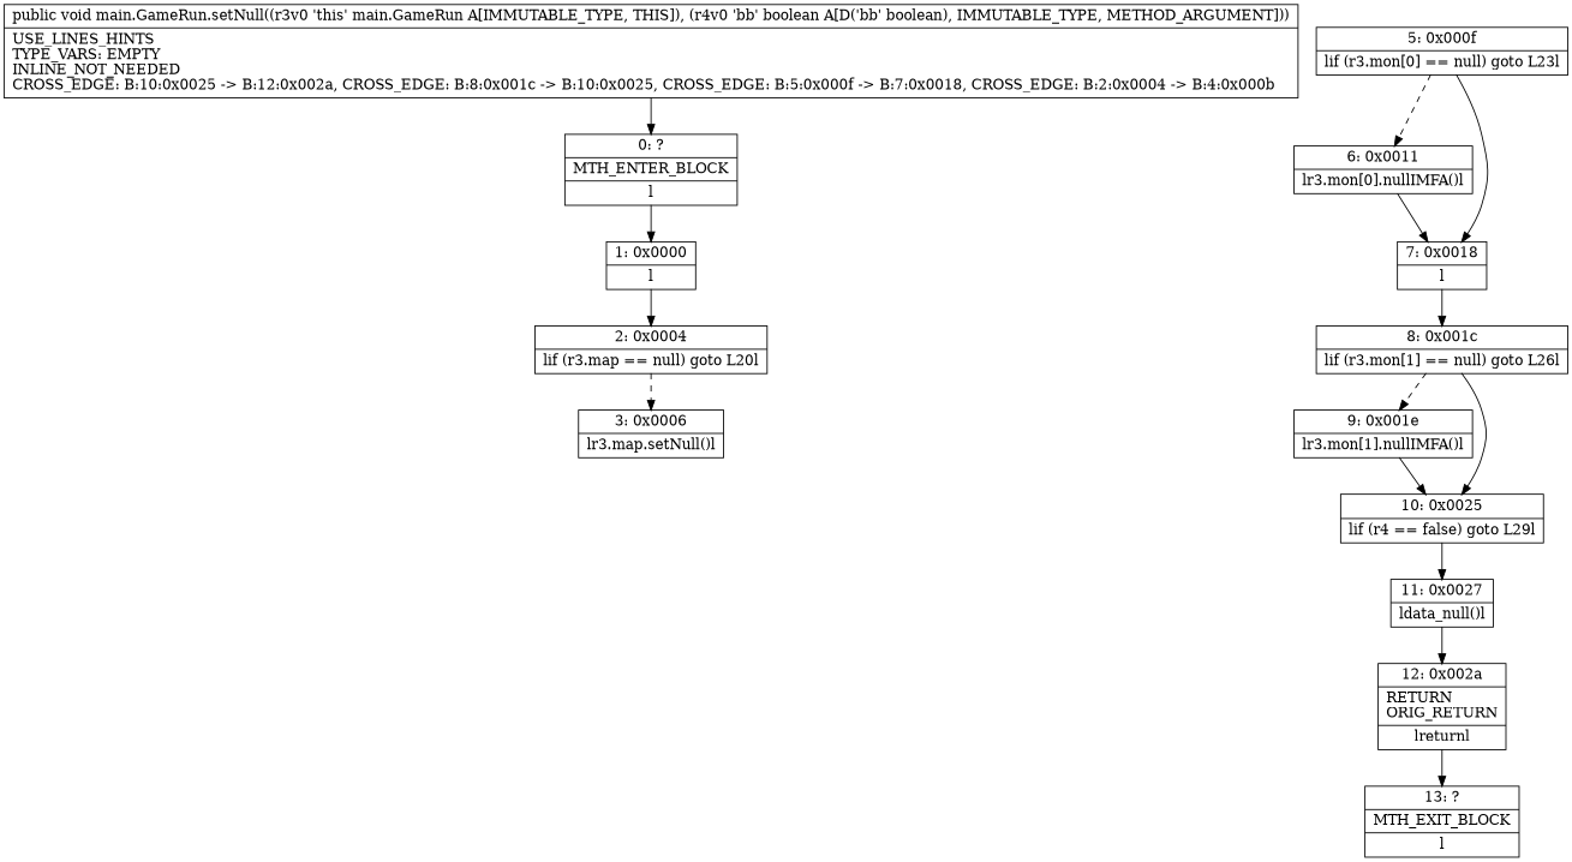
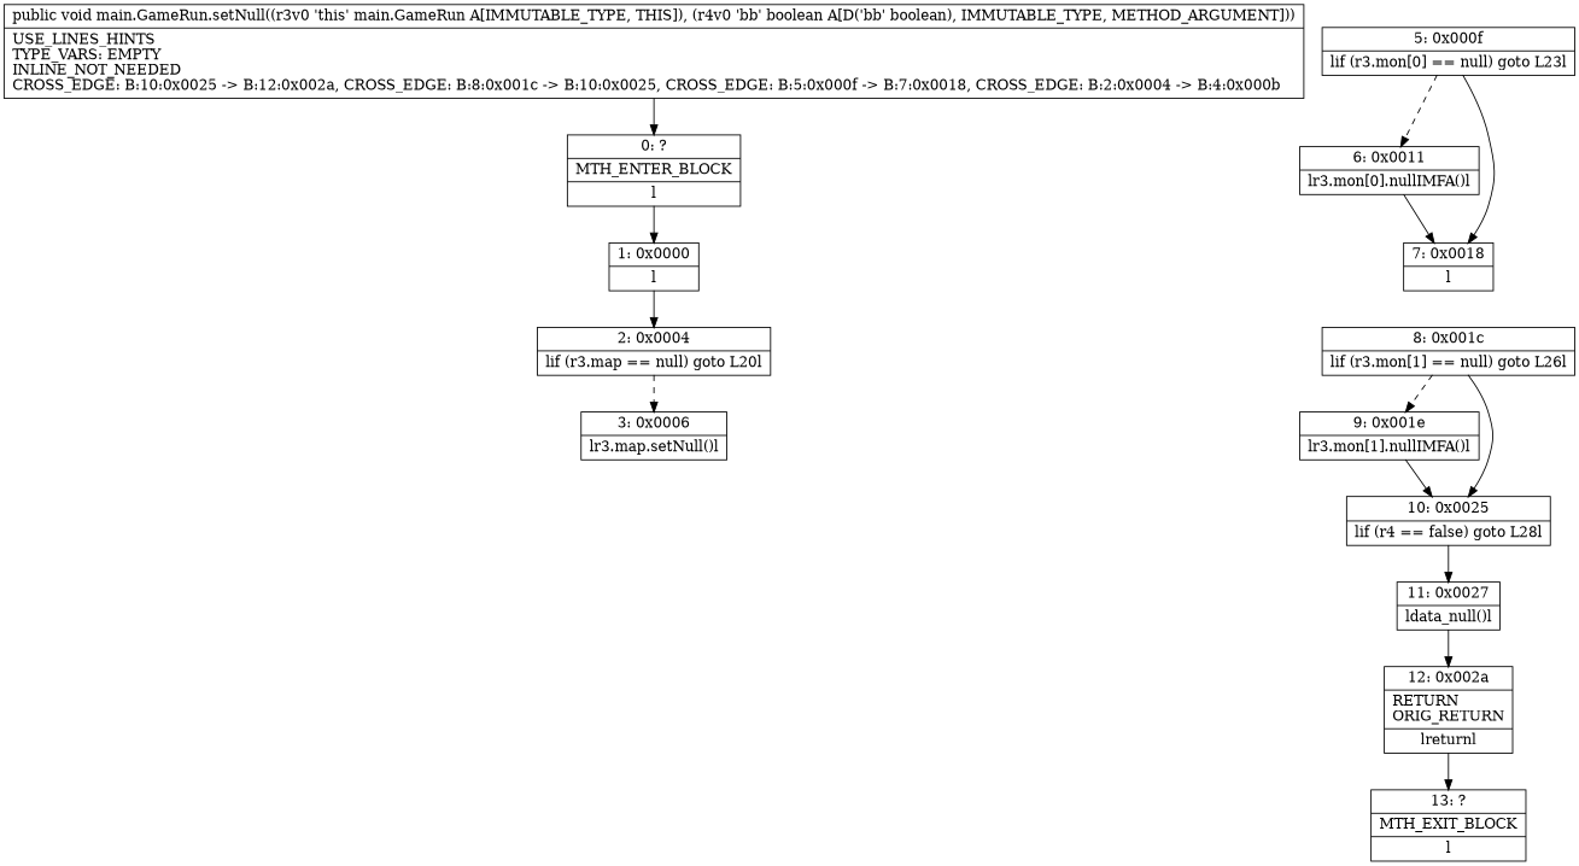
  digraph {
    node [shape=record]
    n1 [label="{0\:\ ?|MTH_ENTER_BLOCK\l|l}"]
    n2 [label="{1\:\ 0x0000|l}"]
    n3 [label="{2\:\ 0x0004|lif (r3.map == null) goto L20l}"]
    n4 [label="{3\:\ 0x0006|lr3.map.setNull()l}"]
    n5 [label="{5\:\ 0x000f|lif (r3.mon[0] == null) goto L23l}"]
    n6 [label="{6\:\ 0x0011|lr3.mon[0].nullIMFA()l}"]
    n7 [label="{7\:\ 0x0018|l}"]
    n8 [label="{8\:\ 0x001c|lif (r3.mon[1] == null) goto L26l}"]
    n9 [label="{9\:\ 0x001e|lr3.mon[1].nullIMFA()l}"]
-   n10 [label="{10\:\ 0x0025|lif (r4 == false) goto L29l}"]
+   n10 [label="{10\:\ 0x0025|lif (r4 == false) goto L28l}"]
    n11 [label="{11\:\ 0x0027|ldata_null()l}"]
    n12 [label="{12\:\ 0x002a|RETURN\lORIG_RETURN\l|lreturnl}"]
    n13 [label="{13\:\ ?|MTH_EXIT_BLOCK\l|l}"]
    n14 [label="{public void main.GameRun.setNull((r3v0 'this' main.GameRun A[IMMUTABLE_TYPE, THIS]), (r4v0 'bb' boolean A[D('bb' boolean), IMMUTABLE_TYPE, METHOD_ARGUMENT]))  | USE_LINES_HINTS\lTYPE_VARS: EMPTY\lINLINE_NOT_NEEDED\lCROSS_EDGE: B:10:0x0025 \-\> B:12:0x002a, CROSS_EDGE: B:8:0x001c \-\> B:10:0x0025, CROSS_EDGE: B:5:0x000f \-\> B:7:0x0018, CROSS_EDGE: B:2:0x0004 \-\> B:4:0x000b\l}"]
    n1 -> n2
    n2 -> n3
    n3 -> n4 [style=dashed]
    n5 -> n6 [style=dashed]
    n5 -> n7
    n6 -> n7
-   n7 -> n8
    n8 -> n9 [style=dashed]
    n8 -> n10
    n9 -> n10
    n10 -> n11 [style=solid]
    n11 -> n12
    n12 -> n13
    n14 -> n1
  }
